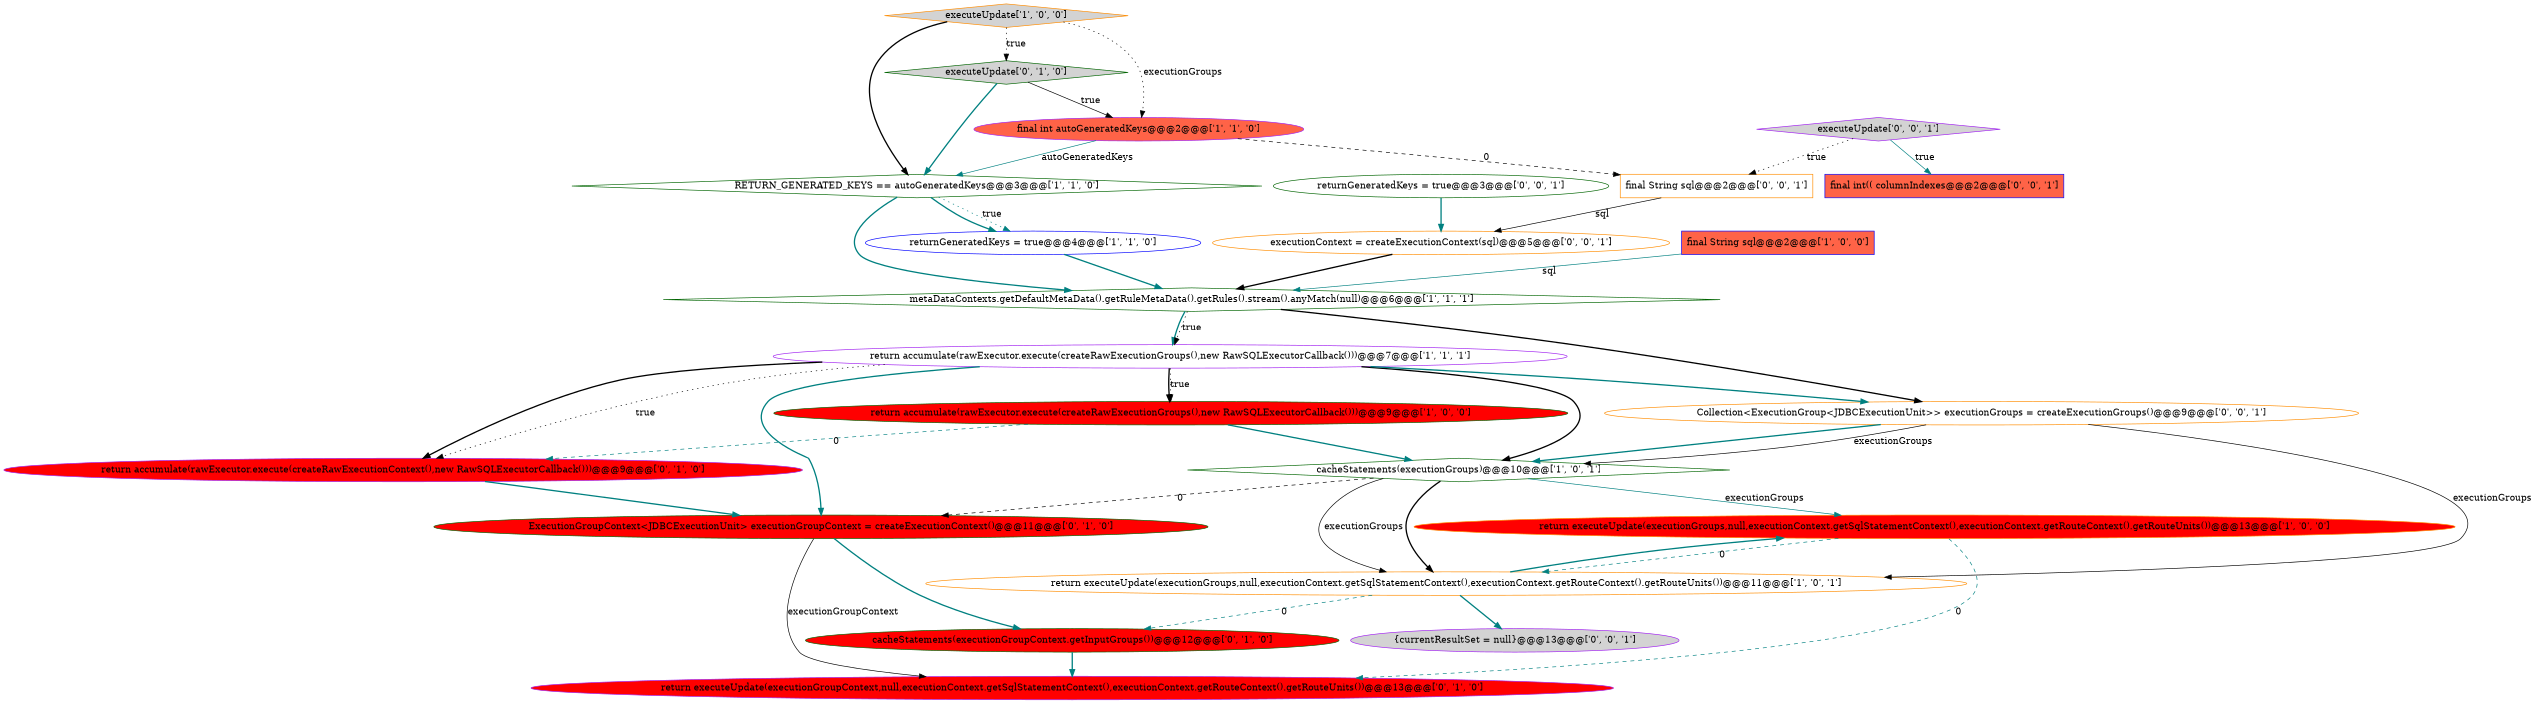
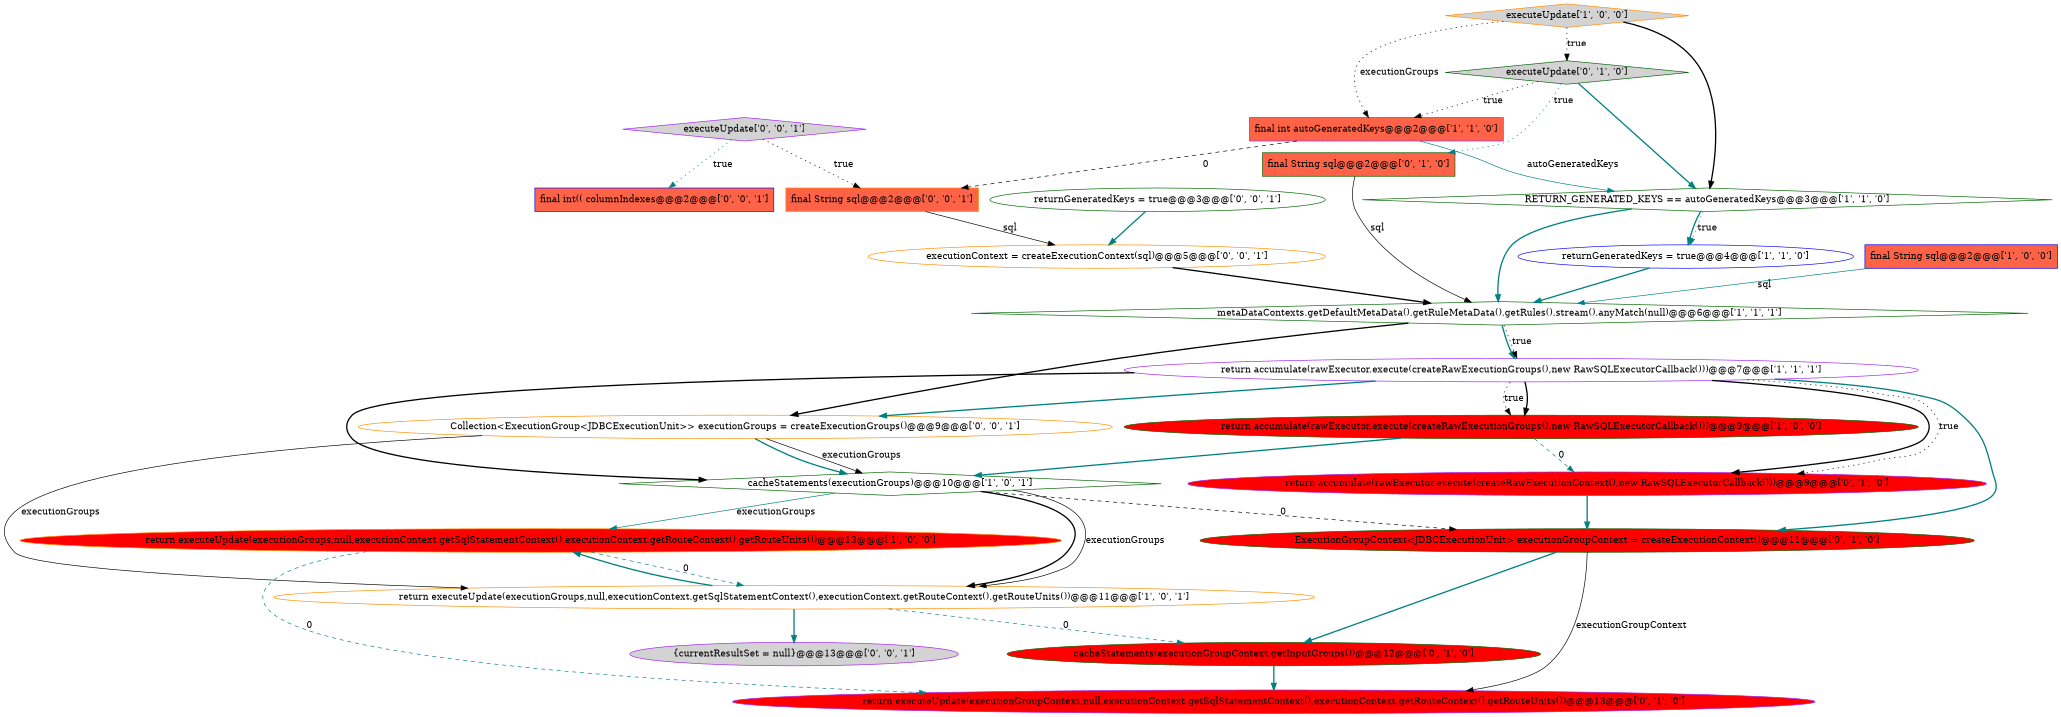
  digraph {
    node [color=darkgreen fillcolor=white shape=ellipse style=filled]
    edge [color=teal style=bold]
    n1 [color=darkorange fillcolor=red label="return executeUpdate(executionGroups,null,executionContext.getSqlStatementContext(),executionContext.getRouteContext().getRouteUnits())@@@13@@@['1', '0', '0']"]
    n2 [color=purple fillcolor=red label="return executeUpdate(executionGroupContext,null,executionContext.getSqlStatementContext(),executionContext.getRouteContext().getRouteUnits())@@@13@@@['0', '1', '0']"]
    n3 [color=darkorange label="return executeUpdate(executionGroups,null,executionContext.getSqlStatementContext(),executionContext.getRouteContext().getRouteUnits())@@@11@@@['1', '0', '1']"]
    n4 [color=purple fillcolor=lightgray label="{currentResultSet = null}@@@13@@@['0', '0', '1']"]
    n5 [fillcolor=red label="cacheStatements(executionGroupContext.getInputGroups())@@@12@@@['0', '1', '0']"]
    n6 [color=purple fillcolor=red label="return accumulate(rawExecutor.execute(createRawExecutionContext(),new RawSQLExecutorCallback()))@@@9@@@['0', '1', '0']"]
    n7 [fillcolor=red label="ExecutionGroupContext<JDBCExecutionUnit> executionGroupContext = createExecutionContext()@@@11@@@['0', '1', '0']"]
    n8 [label="cacheStatements(executionGroups)@@@10@@@['1', '0', '1']" shape=diamond]
    n9 [color=darkorange label="executionContext = createExecutionContext(sql)@@@5@@@['0', '0', '1']"]
    n10 [label="metaDataContexts.getDefaultMetaData().getRuleMetaData().getRules().stream().anyMatch(null)@@@6@@@['1', '1', '1']" shape=diamond]
    n11 [color=purple label="return accumulate(rawExecutor.execute(createRawExecutionGroups(),new RawSQLExecutorCallback()))@@@7@@@['1', '1', '1']"]
    n12 [color=darkorange label="Collection<ExecutionGroup<JDBCExecutionUnit>> executionGroups = createExecutionGroups()@@@9@@@['0', '0', '1']"]
    n13 [label="returnGeneratedKeys = true@@@3@@@['0', '0', '1']"]
    n14 [fillcolor=red label="return accumulate(rawExecutor.execute(createRawExecutionGroups(),new RawSQLExecutorCallback()))@@@9@@@['1', '0', '0']"]
    n15 [color=blue label="returnGeneratedKeys = true@@@4@@@['1', '1', '0']"]
    n16 [fillcolor=lightgray label="executeUpdate['0', '1', '0']" shape=diamond]
-   n17 [color=purple fillcolor=tomato label="final int autoGeneratedKeys@@@2@@@['1', '1', '0']"]
+   n17 [color=purple fillcolor=tomato label="final int autoGeneratedKeys@@@2@@@['1', '1', '0']" shape=box]
+   n18 [fillcolor=tomato label="final String sql@@@2@@@['0', '1', '0']" shape=box]
    n19 [label="RETURN_GENERATED_KEYS == autoGeneratedKeys@@@3@@@['1', '1', '0']" shape=diamond]
-   n20 [color=darkorange label="final String sql@@@2@@@['0', '0', '1']" shape=box]
+   n20 [color=darkorange fillcolor=tomato label="final String sql@@@2@@@['0', '0', '1']" shape=box]
    n21 [color=darkorange fillcolor=lightgray label="executeUpdate['1', '0', '0']" shape=diamond]
    n22 [color=blue fillcolor=tomato label="final String sql@@@2@@@['1', '0', '0']" shape=box]
    n23 [color=blue fillcolor=tomato label="final int(( columnIndexes@@@2@@@['0', '0', '1']" shape=box]
    n24 [color=purple fillcolor=lightgray label="executeUpdate['0', '0', '1']" shape=diamond]
    n1 -> n2 [label=0 style=dashed]
    n1 -> n3 [label=0 style=dashed]
    n3 -> n1
    n3 -> n4
    n3 -> n5 [label=0 style=dashed]
    n5 -> n2
    n6 -> n7
    n7 -> n2 [color=black label=executionGroupContext style=solid]
    n7 -> n5
    n8 -> n1 [label=executionGroups style=solid]
    n8 -> n3 [color=black]
    n8 -> n3 [color=black label=executionGroups style=solid]
    n8 -> n7 [color=black label=0 style=dashed]
    n9 -> n10 [color=black]
    n10 -> n11
    n10 -> n11 [color=black label=true style=dotted]
    n10 -> n12 [color=black]
    n11 -> n6 [color=black]
    n11 -> n6 [color=black label=true style=dotted]
    n11 -> n7
    n11 -> n8 [color=black]
    n11 -> n12
    n11 -> n14 [color=black]
    n11 -> n14 [color=black label=true style=dotted]
    n12 -> n3 [color=black label=executionGroups style=solid]
    n12 -> n8 [color=black label=executionGroups style=solid]
    n12 -> n8
    n13 -> n9
    n14 -> n6 [label=0 style=dashed]
    n14 -> n8
    n15 -> n10
-   n16 -> n17 [color=black label=true style=solid]
+   n16 -> n17 [color=black label=true style=dotted]
+   n16 -> n18 [label=true style=dotted]
    n16 -> n19
    n17 -> n19 [label=autoGeneratedKeys style=solid]
    n17 -> n20 [color=black label=0 style=dashed]
+   n18 -> n10 [color=black label=sql style=solid]
    n19 -> n10
    n19 -> n15 [label=true style=dotted]
    n19 -> n15
    n20 -> n9 [color=black label=sql style=solid]
    n21 -> n16 [color=black label=true style=dotted]
    n21 -> n17 [color=black label=executionGroups style=dotted]
    n21 -> n19 [color=black]
    n22 -> n10 [label=sql style=solid]
    n24 -> n20 [color=black label=true style=dotted]
-   n24 -> n23 [label=true style=solid]
+   n24 -> n23 [label=true style=dotted]
  }
